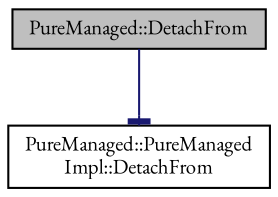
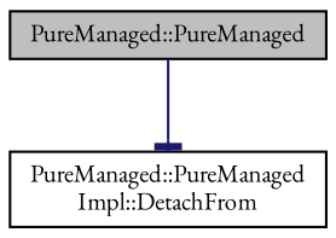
  digraph {
    rankdir=TB
    fontname="EB Garamond"
    node [color=black fontname="EB Garamond" fontsize=10 shape=record style=filled]
-   n1 [fillcolor=grey75 fontcolor=black height=0.2 label="PureManaged::DetachFrom" width=0.4]
+   n1 [fillcolor=grey75 fontcolor=black height=0.2 label="PureManaged::PureManaged" width=0.4]
    n2 [fillcolor=white height=0.2 label="PureManaged::PureManaged\lImpl::DetachFrom" width=0.4]
    n1 -> n2 [color=midnightblue fontname="EB Garamond" fontsize=10 labelfontname=Helvetica labelfontsize=10 style=solid arrowhead=tee]
  }
